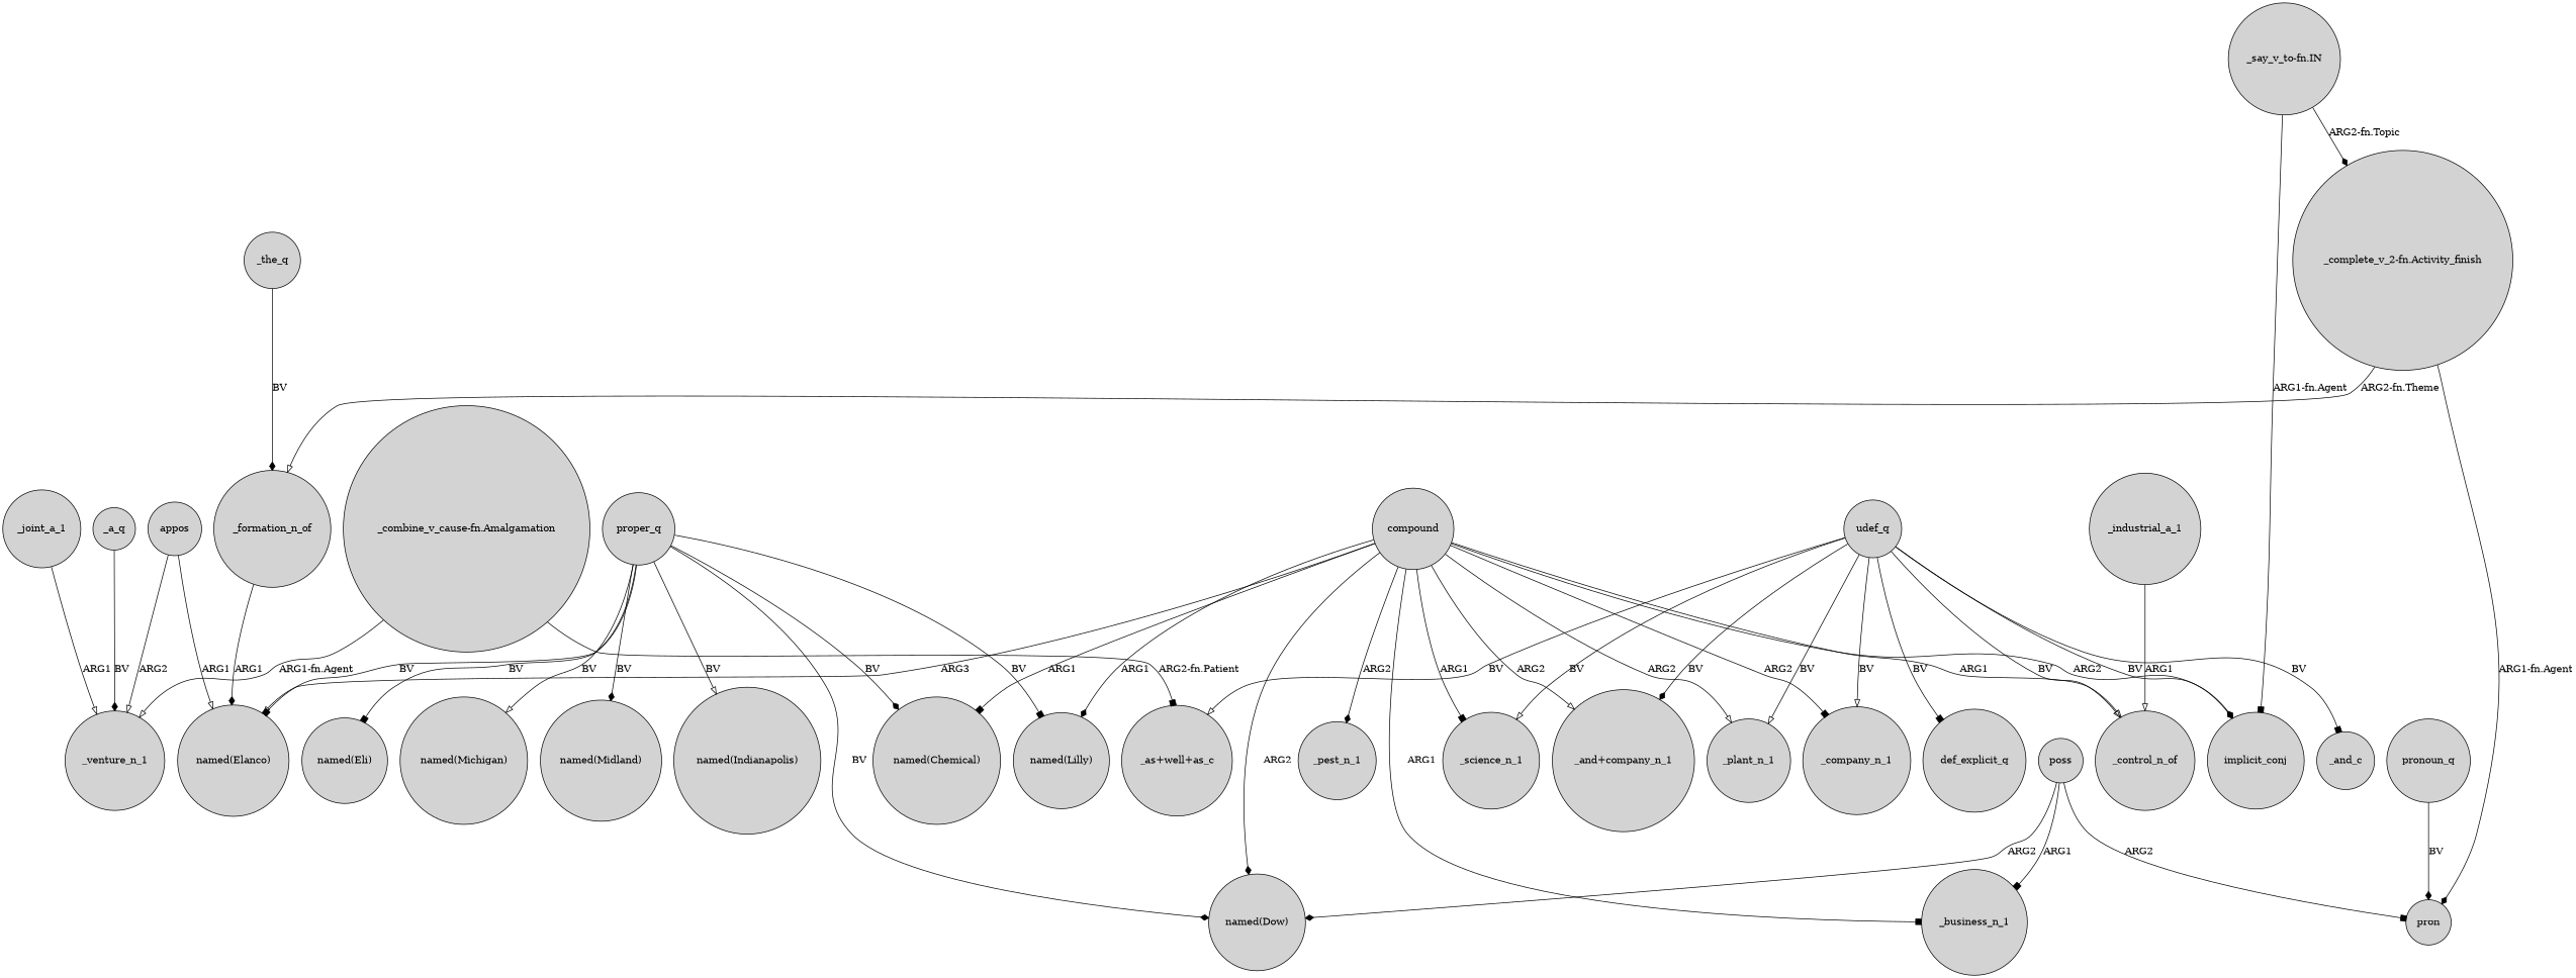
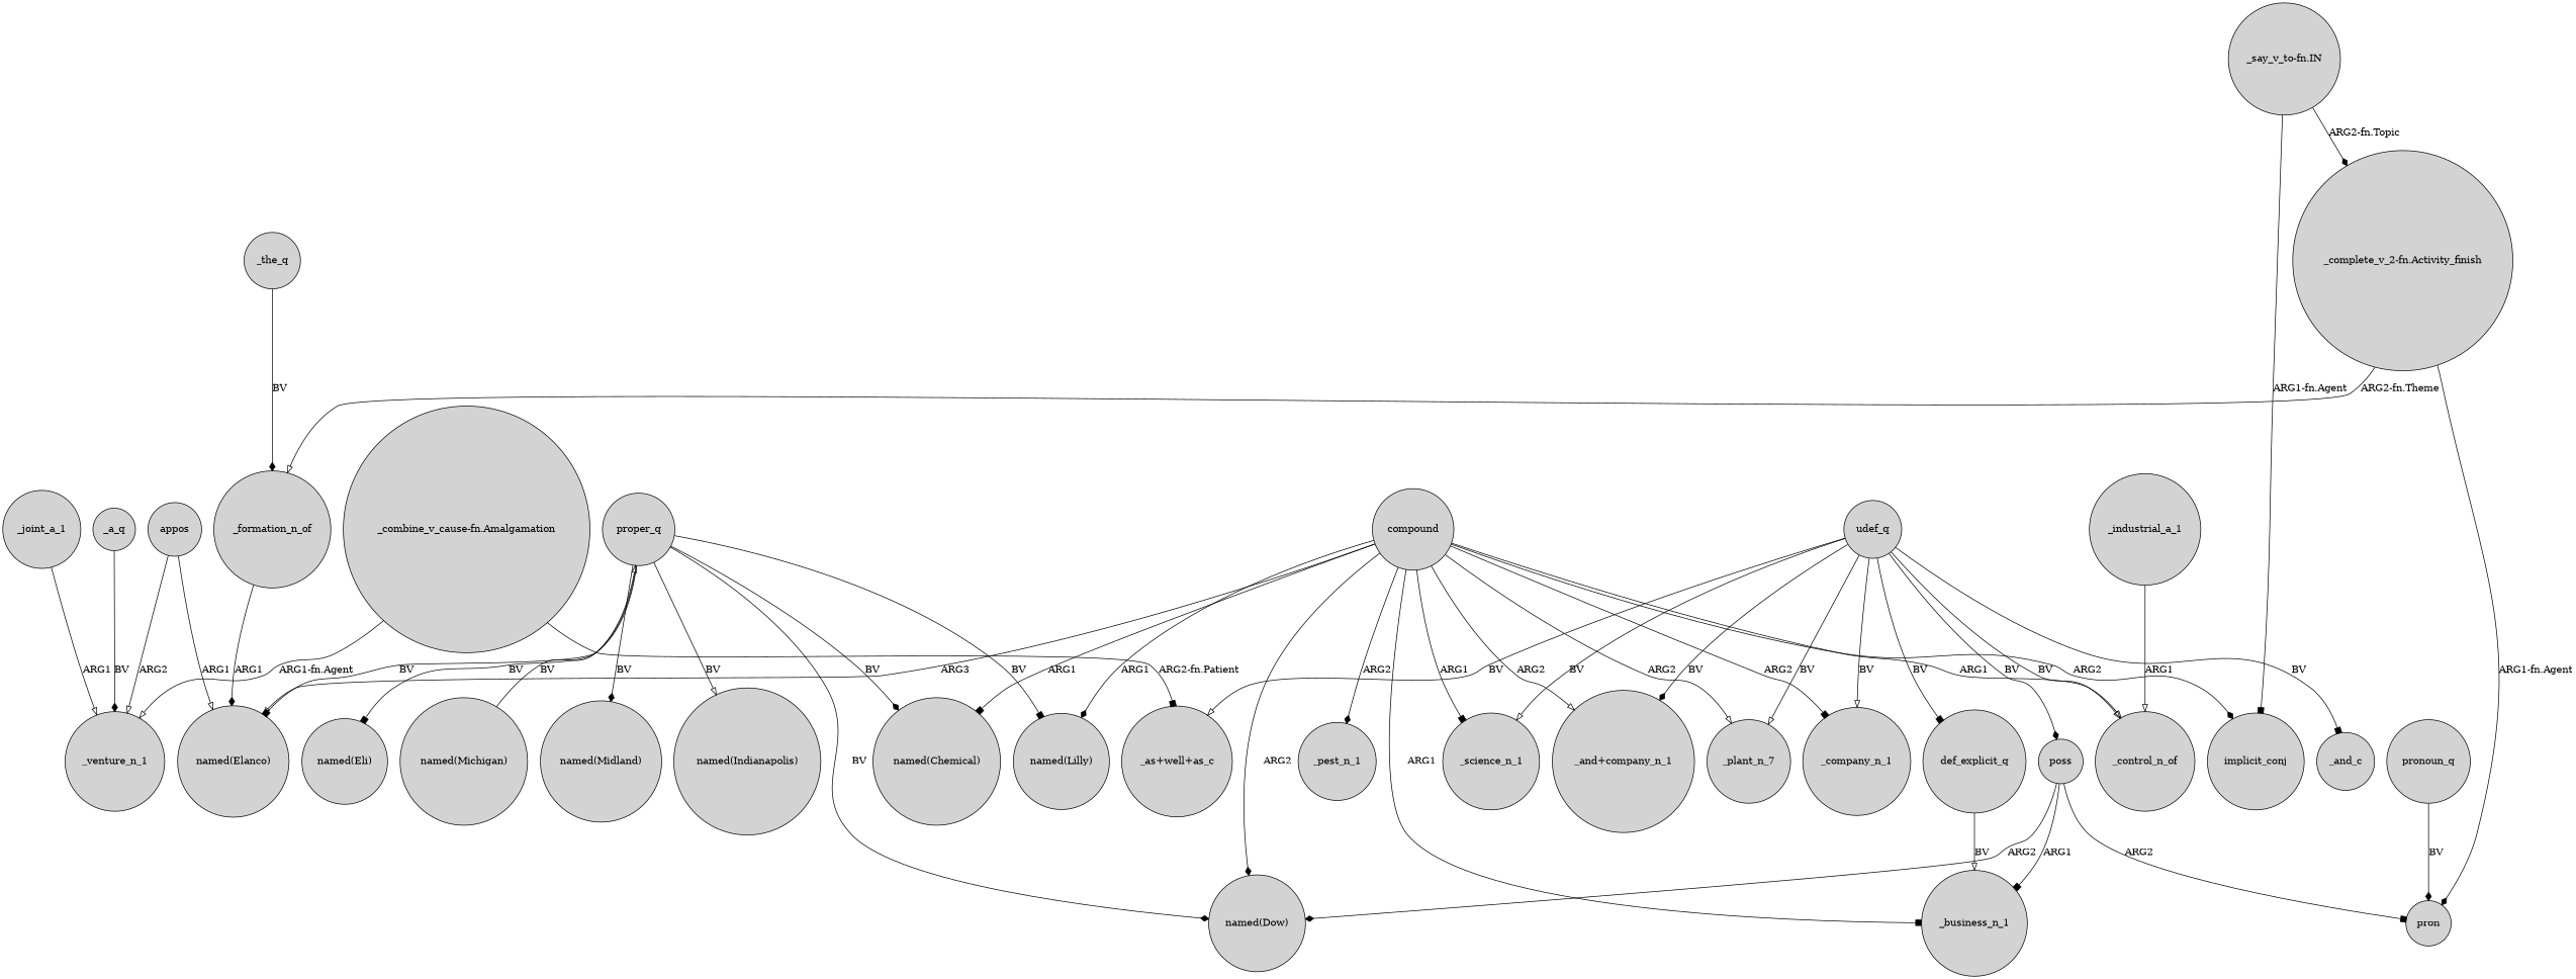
  digraph {
    node [shape=circle style=filled]
    edge [arrowhead=onormal]
    _joint_a_1
    _venture_n_1
    proper_q
    "named(Midland)"
    "named(Dow)"
    "named(Chemical)"
    "named(Lilly)"
    "named(Elanco)"
    "named(Indianapolis)"
    "named(Michigan)"
    "named(Eli)"
    udef_q
    "_as+well+as_c"
    implicit_conj
    _control_n_of
    _company_n_1
    _science_n_1
    "_and+company_n_1"
-   _plant_n_1
+   _plant_n_1 [label=_plant_n_7]
    _and_c
    def_explicit_q
    compound
    _pest_n_1
    _business_n_1
    poss
    pron
    "_say_v_to-fn.IN"
    "_complete_v_2-fn.Activity_finish"
    _formation_n_of
    _the_q
    _industrial_a_1
    pronoun_q
    appos
    _a_q
    "_combine_v_cause-fn.Amalgamation"
    _joint_a_1 -> _venture_n_1 [label=ARG1]
    proper_q -> "named(Midland)" [arrowhead=diamond label=BV]
    proper_q -> "named(Dow)" [arrowhead=diamond label=BV]
    proper_q -> "named(Chemical)" [arrowhead=diamond label=BV]
    proper_q -> "named(Lilly)" [arrowhead=box label=BV]
    proper_q -> "named(Elanco)" [arrowhead=box label=BV]
    proper_q -> "named(Indianapolis)" [label=BV]
-   proper_q -> "named(Michigan)" [label=BV]
+   "named(Michigan)" -> proper_q [label=BV]
    proper_q -> "named(Eli)" [arrowhead=box label=BV]
    udef_q -> "_as+well+as_c" [label=BV]
-   udef_q -> implicit_conj [arrowhead=diamond label=BV]
+   udef_q -> poss [arrowhead=diamond label=BV]
    udef_q -> _control_n_of [label=BV]
    udef_q -> _company_n_1 [label=BV]
    udef_q -> _science_n_1 [label=BV]
    udef_q -> "_and+company_n_1" [arrowhead=diamond label=BV]
    udef_q -> _plant_n_1 [label=BV]
    udef_q -> _and_c [arrowhead=box label=BV]
    udef_q -> def_explicit_q [arrowhead=box label=BV]
+   def_explicit_q -> _business_n_1 [label=BV]
    compound -> "named(Dow)" [arrowhead=diamond label=ARG2]
    compound -> "named(Chemical)" [arrowhead=box label=ARG1]
    compound -> "named(Lilly)" [arrowhead=diamond label=ARG1]
    compound -> "named(Elanco)" [label=ARG3]
    compound -> implicit_conj [arrowhead=diamond label=ARG2]
    compound -> _control_n_of [label=ARG1]
    compound -> _company_n_1 [arrowhead=box label=ARG2]
    compound -> _science_n_1 [arrowhead=box label=ARG1]
    compound -> "_and+company_n_1" [label=ARG2]
    compound -> _plant_n_1 [label=ARG2]
    compound -> _pest_n_1 [arrowhead=diamond label=ARG2]
    compound -> _business_n_1 [arrowhead=box label=ARG1]
    poss -> "named(Dow)" [arrowhead=diamond label=ARG2]
    poss -> _business_n_1 [arrowhead=box label=ARG1]
    poss -> pron [arrowhead=box label=ARG2]
    "_say_v_to-fn.IN" -> implicit_conj [arrowhead=box label="ARG1-fn.Agent"]
    "_say_v_to-fn.IN" -> "_complete_v_2-fn.Activity_finish" [arrowhead=diamond label="ARG2-fn.Topic"]
    "_complete_v_2-fn.Activity_finish" -> pron [arrowhead=diamond label="ARG1-fn.Agent"]
    "_complete_v_2-fn.Activity_finish" -> _formation_n_of [label="ARG2-fn.Theme"]
    _formation_n_of -> "named(Elanco)" [arrowhead=diamond label=ARG1]
    _the_q -> _formation_n_of [arrowhead=diamond label=BV]
    _industrial_a_1 -> _control_n_of [label=ARG1]
    pronoun_q -> pron [arrowhead=diamond label=BV]
    appos -> _venture_n_1 [label=ARG2]
    appos -> "named(Elanco)" [label=ARG1]
    _a_q -> _venture_n_1 [arrowhead=diamond label=BV]
    "_combine_v_cause-fn.Amalgamation" -> _venture_n_1 [label="ARG1-fn.Agent"]
    "_combine_v_cause-fn.Amalgamation" -> "_as+well+as_c" [arrowhead=box label="ARG2-fn.Patient"]
  }
